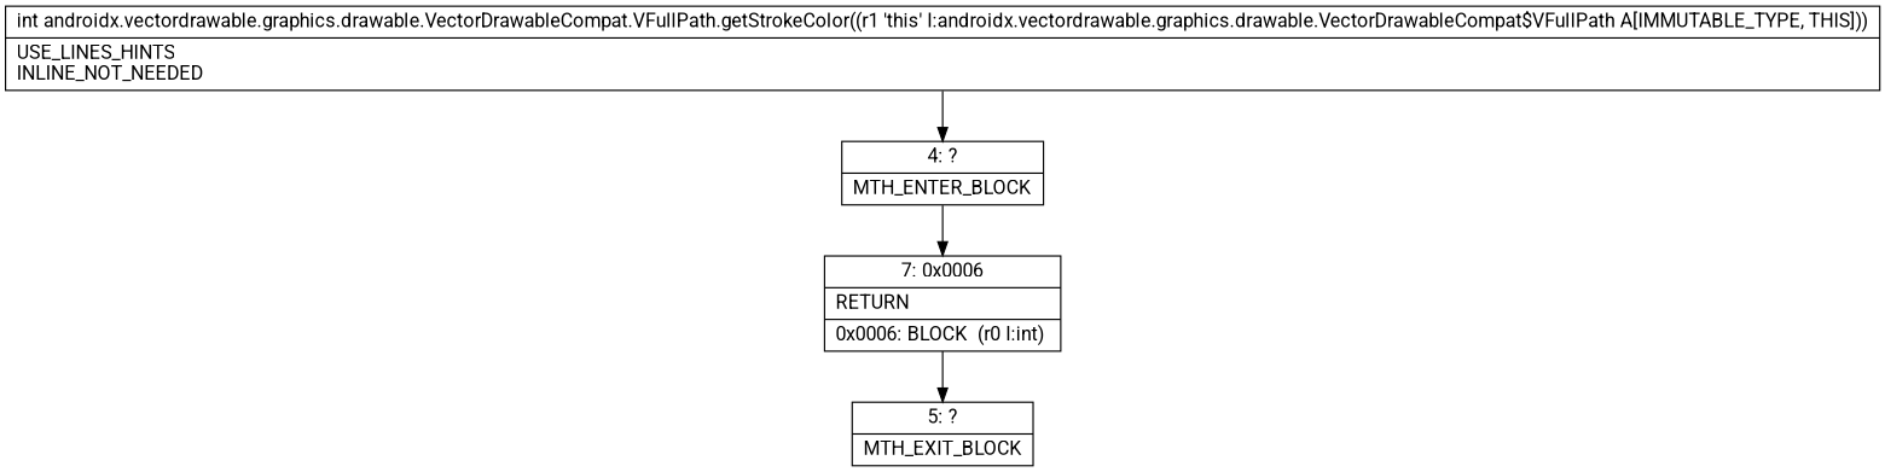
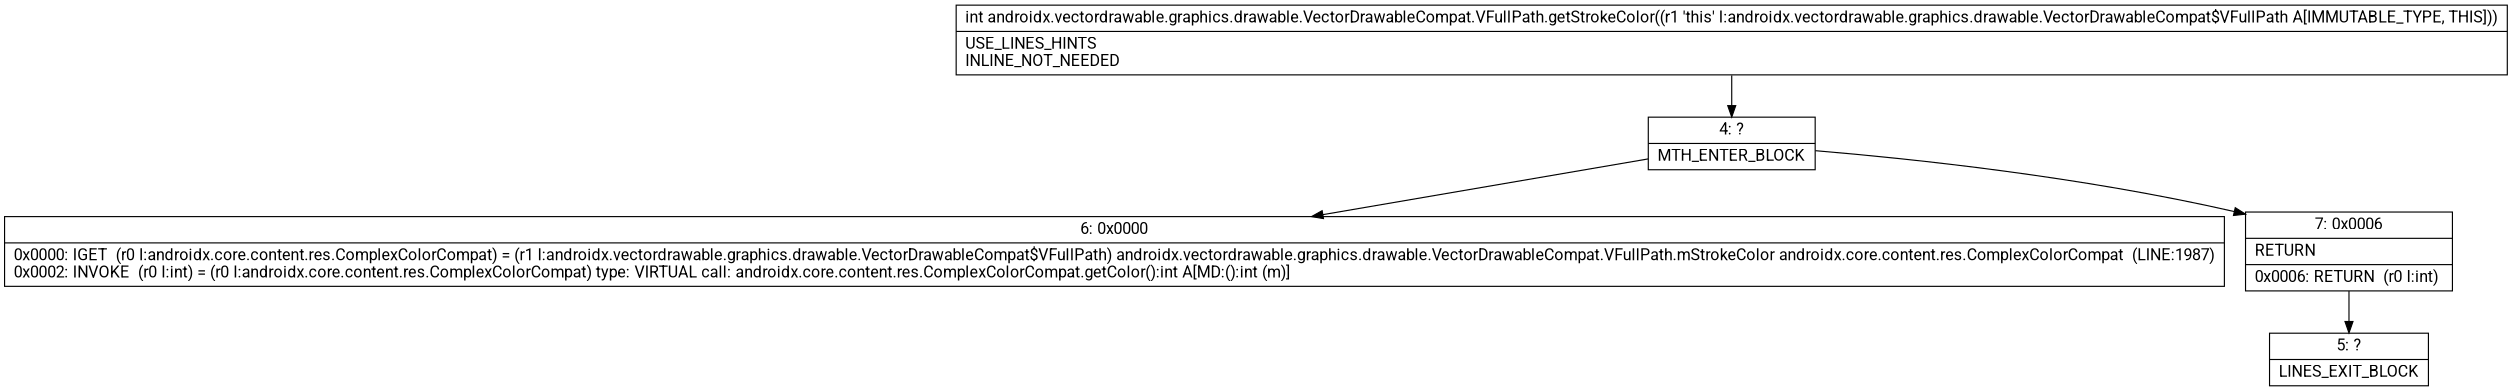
  digraph {
    fontname=Roboto
    node [fontname=Roboto shape=record]
    edge [fontname=Roboto]
    n1 [label="{4\:\ ?|MTH_ENTER_BLOCK\l}"]
-   n3 [label="{7\:\ 0x0006|RETURN\l|0x0006: BLOCK  (r0 I:int) \l}"]
-   n4 [label="{5\:\ ?|MTH_EXIT_BLOCK\l}"]
+   n2 [label="{6\:\ 0x0000|0x0000: IGET  (r0 I:androidx.core.content.res.ComplexColorCompat) = (r1 I:androidx.vectordrawable.graphics.drawable.VectorDrawableCompat$VFullPath) androidx.vectordrawable.graphics.drawable.VectorDrawableCompat.VFullPath.mStrokeColor androidx.core.content.res.ComplexColorCompat  (LINE:1987)\l0x0002: INVOKE  (r0 I:int) = (r0 I:androidx.core.content.res.ComplexColorCompat) type: VIRTUAL call: androidx.core.content.res.ComplexColorCompat.getColor():int A[MD:():int (m)]\l}"]
+   n3 [label="{7\:\ 0x0006|RETURN\l|0x0006: RETURN  (r0 I:int) \l}"]
+   n4 [label="{5\:\ ?|LINES_EXIT_BLOCK\l}"]
    n5 [label="{int androidx.vectordrawable.graphics.drawable.VectorDrawableCompat.VFullPath.getStrokeColor((r1 'this' I:androidx.vectordrawable.graphics.drawable.VectorDrawableCompat$VFullPath A[IMMUTABLE_TYPE, THIS]))  | USE_LINES_HINTS\lINLINE_NOT_NEEDED\l}"]
+   n1 -> n2
    n1 -> n3
    n3 -> n4
    n5 -> n1
  }
